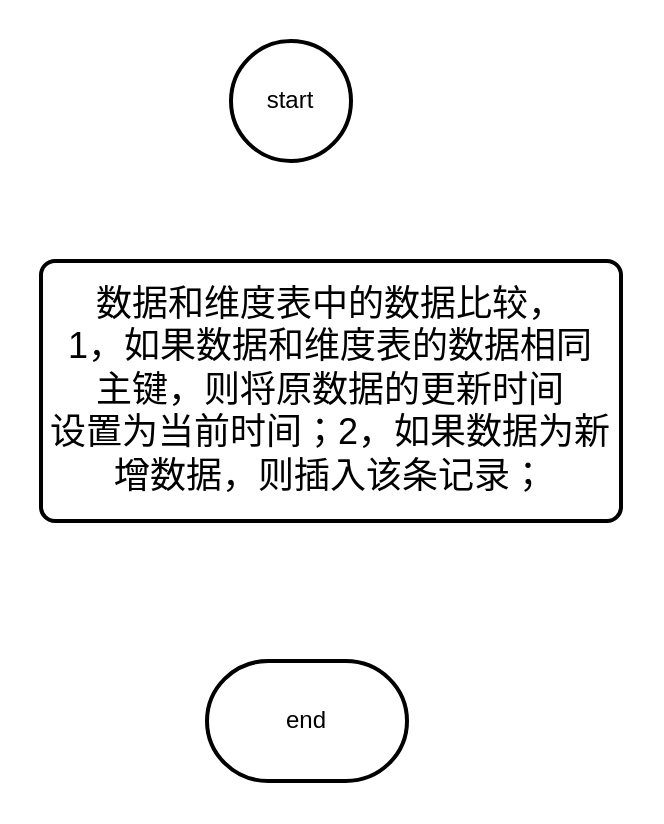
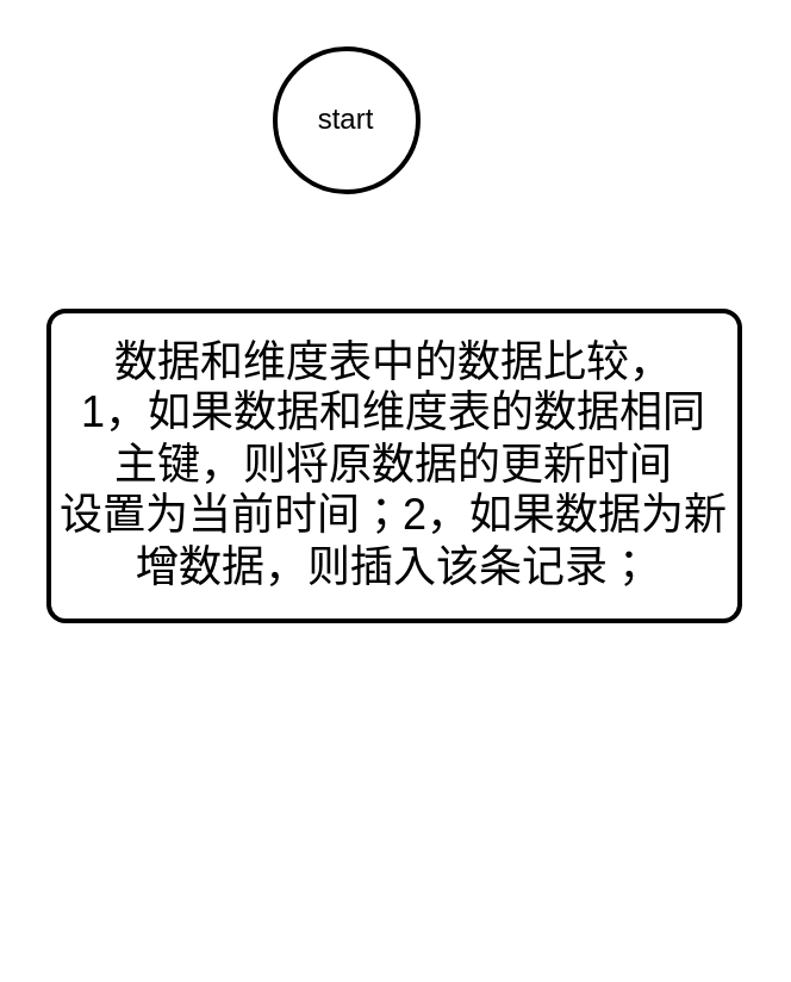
  <mxCell id="0" />
  <mxCell id="1" parent="0" />
  <mxCell id="2" value="start" style="strokeWidth=2;html=1;shape=mxgraph.flowchart.start_1;whiteSpace=wrap;" vertex="1" parent="1"><mxGeometry x="115" y="20" width="60" height="60" as="geometry" /></mxCell>
- <mxCell id="3" value="end" style="strokeWidth=2;html=1;shape=mxgraph.flowchart.terminator;whiteSpace=wrap;" vertex="1" parent="1"><mxGeometry x="103" y="330" width="100" height="60" as="geometry" /></mxCell>
  <mxCell id="4" value="数据和维度表中的数据比较，&lt;br&gt;1，如果数据和维度表的数据相同&lt;br&gt;主键，则将原数据的更新时间&lt;br&gt;设置为当前时间；2，如果数据为新增数据，则插入该条记录；&lt;br style=&quot;font-size: 18px&quot;&gt;" style="rounded=1;whiteSpace=wrap;html=1;absoluteArcSize=1;arcSize=14;strokeWidth=2;fontSize=18;" vertex="1" parent="1"><mxGeometry x="20" y="130" width="290" height="130" as="geometry" /></mxCell>
